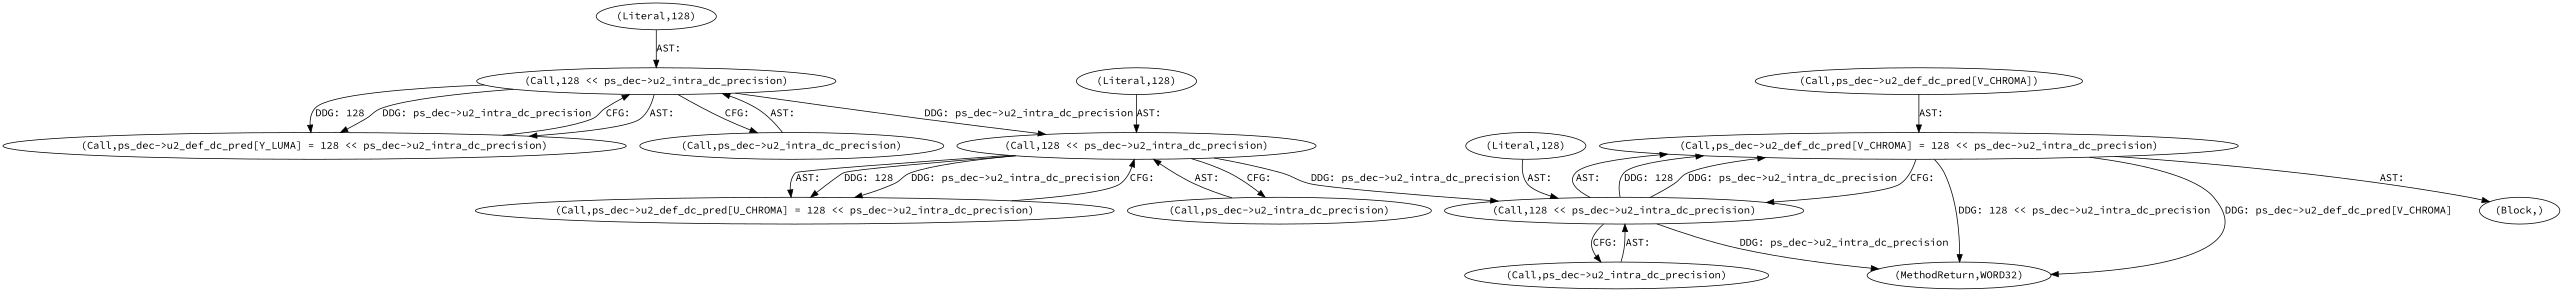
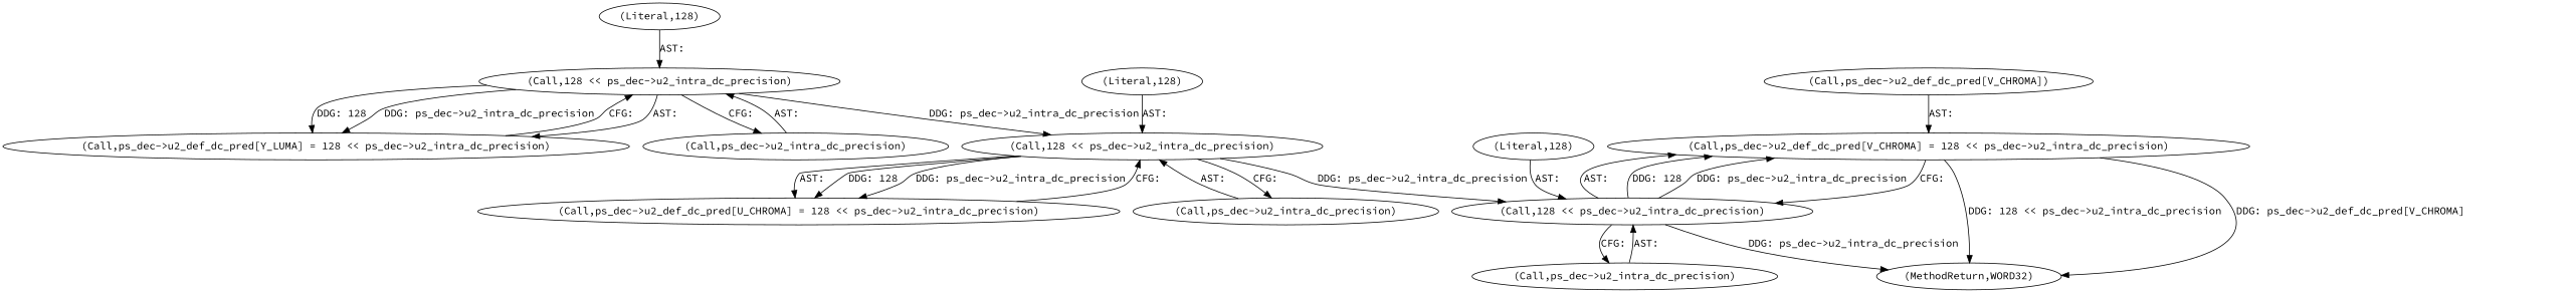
  digraph {
    fontname="Source Code Pro"
    node [fontname="Source Code Pro"]
    edge [fontname="Source Code Pro"]
    n1 [label="(Call,ps_dec->u2_def_dc_pred[V_CHROMA] = 128 << ps_dec->u2_intra_dc_precision)"]
    n2 [label="(Call,128 << ps_dec->u2_intra_dc_precision)"]
    n3 [label="(MethodReturn,WORD32)"]
-   n4 [label="(Block,)"]
    n5 [label="(Call,ps_dec->u2_intra_dc_precision)"]
    n6 [label="(Call,128 << ps_dec->u2_intra_dc_precision)"]
    n7 [label="(Call,ps_dec->u2_intra_dc_precision)"]
    n8 [label="(Call,ps_dec->u2_def_dc_pred[U_CHROMA] = 128 << ps_dec->u2_intra_dc_precision)"]
    n9 [label="(Call,128 << ps_dec->u2_intra_dc_precision)"]
    n10 [label="(Call,ps_dec->u2_def_dc_pred[Y_LUMA] = 128 << ps_dec->u2_intra_dc_precision)"]
    n11 [label="(Call,ps_dec->u2_intra_dc_precision)"]
    n12 [label="(Literal,128)"]
    n13 [label="(Literal,128)"]
    n14 [label="(Literal,128)"]
    n15 [label="(Call,ps_dec->u2_def_dc_pred[V_CHROMA])"]
    n1 -> n2 [label="CFG: "]
    n1 -> n3 [label="DDG: 128 << ps_dec->u2_intra_dc_precision"]
    n1 -> n3 [label="DDG: ps_dec->u2_def_dc_pred[V_CHROMA]"]
-   n1 -> n4 [label="AST: "]
    n2 -> n1 [label="AST: "]
    n2 -> n1 [label="DDG: 128"]
    n2 -> n1 [label="DDG: ps_dec->u2_intra_dc_precision"]
    n2 -> n3 [label="DDG: ps_dec->u2_intra_dc_precision"]
    n2 -> n5 [label="CFG: "]
    n5 -> n2 [label="AST: "]
    n6 -> n2 [label="DDG: ps_dec->u2_intra_dc_precision"]
    n6 -> n7 [label="CFG: "]
    n6 -> n8 [label="AST: "]
    n6 -> n8 [label="DDG: 128"]
    n6 -> n8 [label="DDG: ps_dec->u2_intra_dc_precision"]
    n7 -> n6 [label="AST: "]
    n8 -> n6 [label="CFG: "]
    n9 -> n6 [label="DDG: ps_dec->u2_intra_dc_precision"]
    n9 -> n10 [label="AST: "]
    n9 -> n10 [label="DDG: 128"]
    n9 -> n10 [label="DDG: ps_dec->u2_intra_dc_precision"]
    n9 -> n11 [label="CFG: "]
    n10 -> n9 [label="CFG: "]
    n11 -> n9 [label="AST: "]
    n12 -> n6 [label="AST: "]
    n13 -> n2 [label="AST: "]
    n14 -> n9 [label="AST: "]
    n15 -> n1 [label="AST: "]
  }
